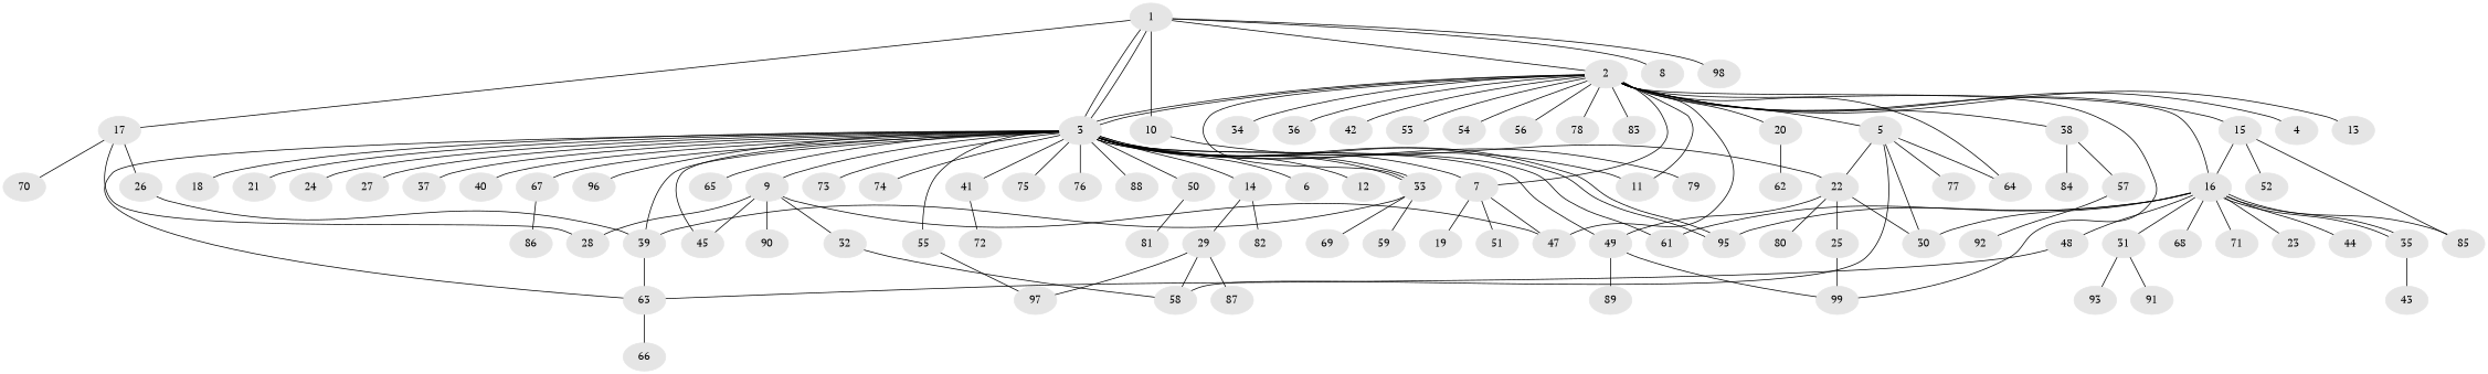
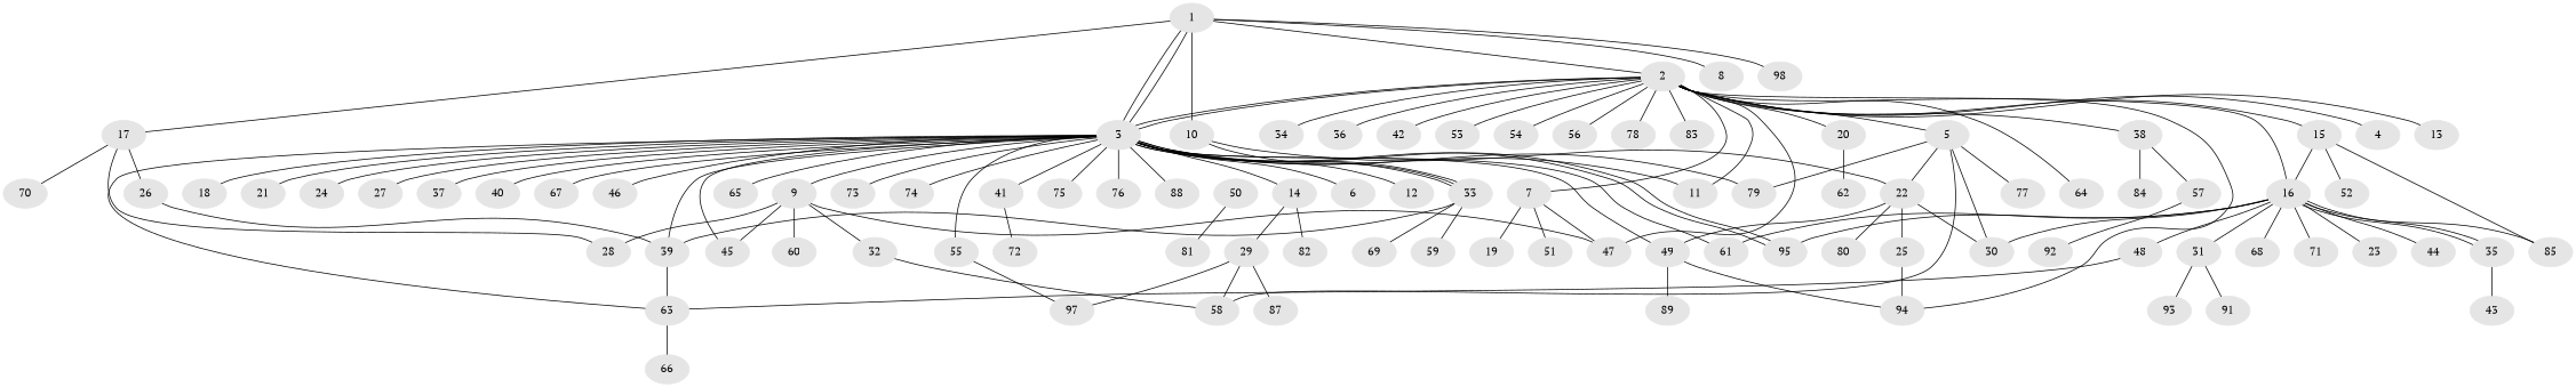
  graph {
    fontname="PT Serif"
    node [color=gray90 fontname="PT Serif" style=filled]
    edge [fontname="PT Serif"]
    1
    2
    3
    8
    10
    17
    n7 [label=98]
    4
    5
    7
    11
    13
    15
    16
    20
    33
    34
    36
    38
    42
    47
    53
    54
    56
    64
    78
    83
-   94 [label=99]
+   94
    6
    9
    12
    14
    18
    21
    24
    27
    37
    39
    40
    41
    45
-   46 [label=96]
+   46
    49
    50
    55
    61
    63
    65
    67
    73
    74
    75
    76
    79
    88
    95
    22
    28
    26
    70
    30
    58
    77
    19
    51
    52
    85
    23
    31
    35
    44
    48
    68
    71
    62
    59
    69
    57
    84
    32
-   60 [label=90]
+   60
    29
    82
    72
    89
    81
    n87 [label=97]
    66
-   86
    25
    80
    87
    91
    93
    43
    92
    1 -- 2
    1 -- 3
    1 -- 3
    1 -- 8
    1 -- 10
    1 -- 17
    1 -- n7
    2 -- 3
    2 -- 3
    2 -- 4
    2 -- 5
    2 -- 7
    2 -- 11
    2 -- 13
    2 -- 15
    2 -- 16
    2 -- 20
-   2 -- 33
+   10 -- 33
    2 -- 34
    2 -- 36
    2 -- 38
    2 -- 42
    2 -- 47
    2 -- 53
    2 -- 54
    2 -- 56
    2 -- 64
    2 -- 78
    2 -- 83
    2 -- 94
-   3 -- 7
    3 -- 11
    3 -- 33
    3 -- 33
    3 -- 6
    3 -- 9
    3 -- 12
    3 -- 14
    3 -- 18
    3 -- 21
    3 -- 24
    3 -- 27
    3 -- 37
    3 -- 39
    3 -- 40
    3 -- 41
    3 -- 45
    3 -- 46
    3 -- 49
-   3 -- 50
    3 -- 55
    3 -- 61
    3 -- 63
    3 -- 65
    3 -- 67
    3 -- 73
    3 -- 74
    3 -- 75
    3 -- 76
    3 -- 79
    3 -- 88
    3 -- 95
    3 -- 95
    10 -- 22
    17 -- 28
    17 -- 26
    17 -- 70
-   5 -- 64
+   5 -- 79
    5 -- 22
    5 -- 30
    5 -- 58
    5 -- 77
    7 -- 47
    7 -- 19
    7 -- 51
    15 -- 16
    15 -- 52
    15 -- 85
    16 -- 61
    16 -- 95
    16 -- 30
    16 -- 85
    16 -- 23
    16 -- 31
    16 -- 35
    16 -- 35
    16 -- 44
    16 -- 48
    16 -- 68
    16 -- 71
    20 -- 62
    33 -- 39
    33 -- 59
    33 -- 69
    38 -- 57
    38 -- 84
    9 -- 47
    9 -- 45
    9 -- 28
    9 -- 32
    9 -- 60
    14 -- 29
    14 -- 82
    39 -- 63
    41 -- 72
    49 -- 94
    49 -- 89
    50 -- 81
    55 -- n87
    63 -- 66
-   67 -- 86
    22 -- 49
    22 -- 30
    22 -- 25
    22 -- 80
    26 -- 39
    31 -- 91
    31 -- 93
    35 -- 43
    48 -- 63
    57 -- 92
    32 -- 58
    29 -- 58
    29 -- n87
    29 -- 87
    25 -- 94
  }
